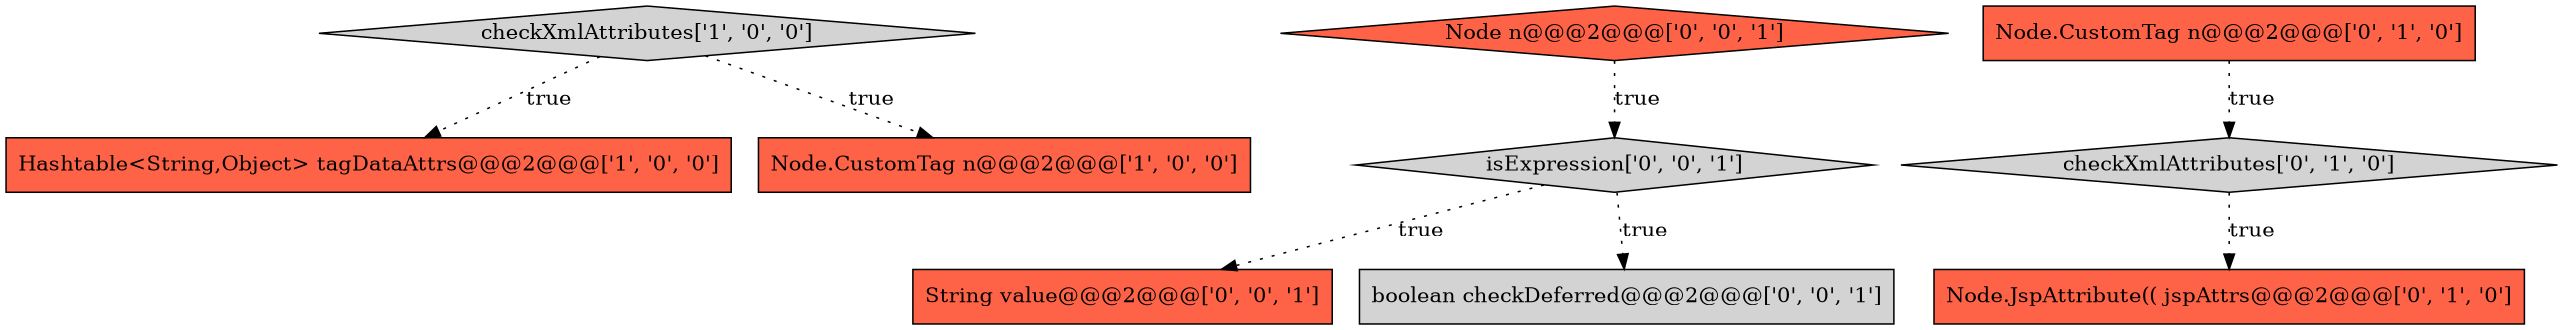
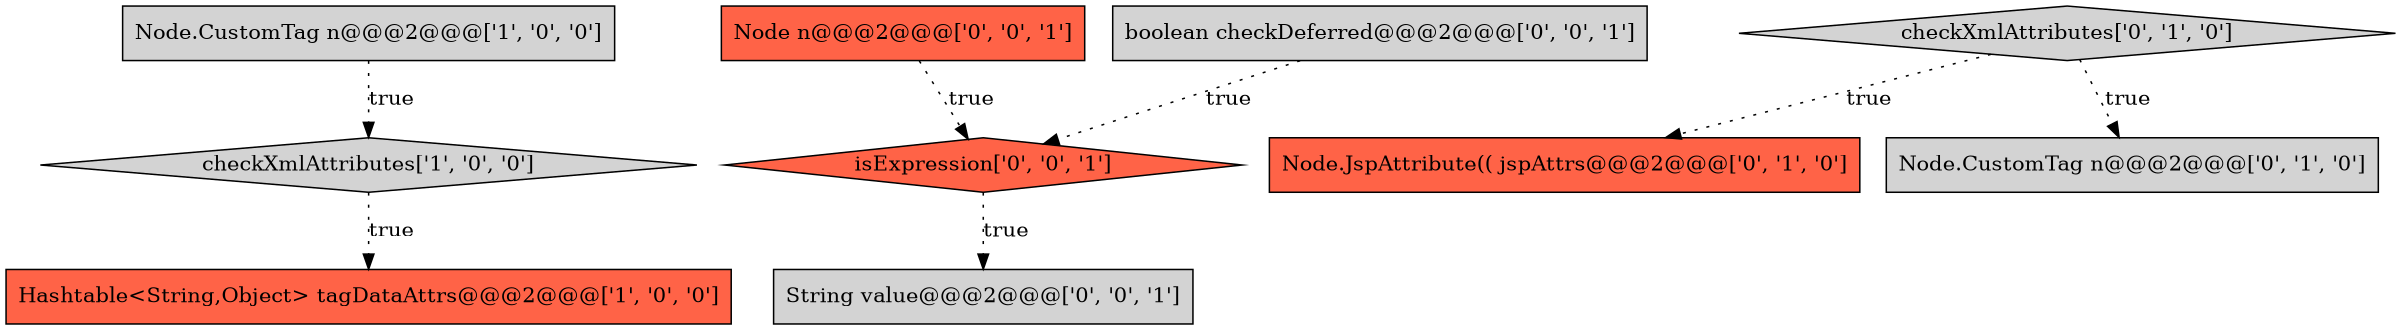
  digraph {
    node [fillcolor=tomato shape=box style=filled]
    edge [style=dotted]
    n1 [label="Hashtable<String,Object> tagDataAttrs@@@2@@@['1', '0', '0']"]
-   n2 [label="Node n@@@2@@@['0', '0', '1']" shape=diamond]
-   n3 [fillcolor=lightgray label="isExpression['0', '0', '1']" shape=diamond]
-   n4 [label="Node.CustomTag n@@@2@@@['1', '0', '0']"]
+   n2 [label="Node n@@@2@@@['0', '0', '1']"]
+   n3 [label="isExpression['0', '0', '1']" shape=diamond]
+   n4 [fillcolor=lightgray label="Node.CustomTag n@@@2@@@['1', '0', '0']"]
    n5 [label="Node.JspAttribute(( jspAttrs@@@2@@@['0', '1', '0']"]
-   n6 [label="String value@@@2@@@['0', '0', '1']"]
+   n6 [fillcolor=lightgray label="String value@@@2@@@['0', '0', '1']"]
    n7 [fillcolor=lightgray label="boolean checkDeferred@@@2@@@['0', '0', '1']"]
    n8 [fillcolor=lightgray label="checkXmlAttributes['1', '0', '0']" shape=diamond]
-   n9 [label="Node.CustomTag n@@@2@@@['0', '1', '0']"]
+   n9 [fillcolor=lightgray label="Node.CustomTag n@@@2@@@['0', '1', '0']"]
    n10 [fillcolor=lightgray label="checkXmlAttributes['0', '1', '0']" shape=diamond]
    n2 -> n3 [label=true]
    n3 -> n6 [label=true]
-   n3 -> n7 [label=true]
+   n7 -> n3 [label=true]
    n8 -> n1 [label=true]
-   n8 -> n4 [label=true]
+   n4 -> n8 [label=true]
    n10 -> n5 [label=true]
-   n9 -> n10 [label=true]
+   n10 -> n9 [label=true]
  }
